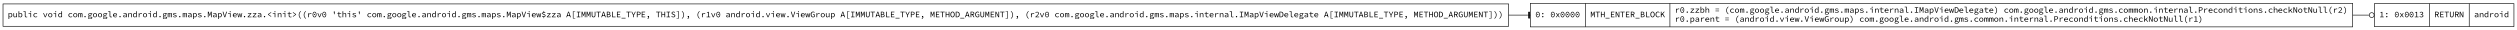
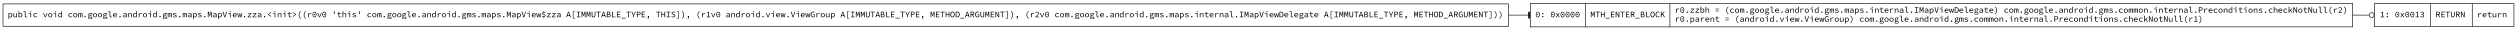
  digraph {
    rankdir=LR
    fontname="Source Code Pro"
    node [shape=record fontname="Source Code Pro"]
    edge [fontname="Source Code Pro"]
    n1 [label="{0\:\ 0x0000|MTH_ENTER_BLOCK\l|r0.zzbh = (com.google.android.gms.maps.internal.IMapViewDelegate) com.google.android.gms.common.internal.Preconditions.checkNotNull(r2)\lr0.parent = (android.view.ViewGroup) com.google.android.gms.common.internal.Preconditions.checkNotNull(r1)\l}"]
-   n2 [label="{1\:\ 0x0013|RETURN\l|android\l}"]
+   n2 [label="{1\:\ 0x0013|RETURN\l|return\l}"]
    n3 [label="{public void com.google.android.gms.maps.MapView.zza.\<init\>((r0v0 'this' com.google.android.gms.maps.MapView$zza A[IMMUTABLE_TYPE, THIS]), (r1v0 android.view.ViewGroup A[IMMUTABLE_TYPE, METHOD_ARGUMENT]), (r2v0 com.google.android.gms.maps.internal.IMapViewDelegate A[IMMUTABLE_TYPE, METHOD_ARGUMENT])) }"]
    n1 -> n2 [arrowhead=odot]
    n3 -> n1 [arrowhead=tee]
  }
